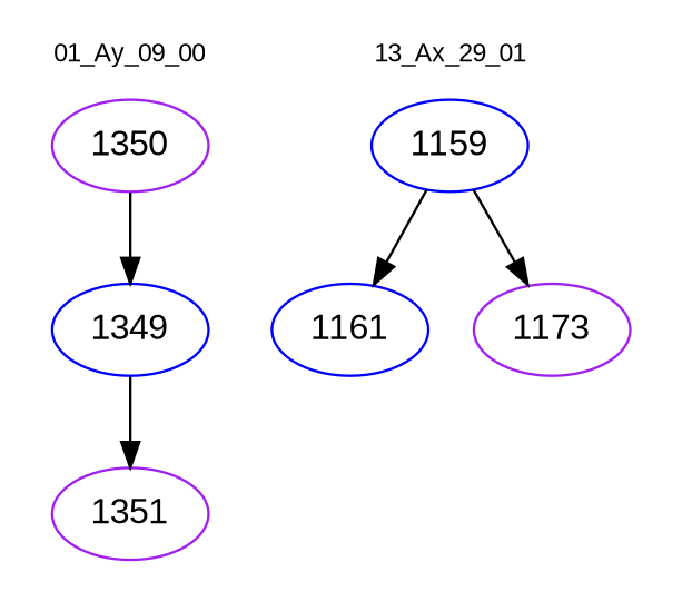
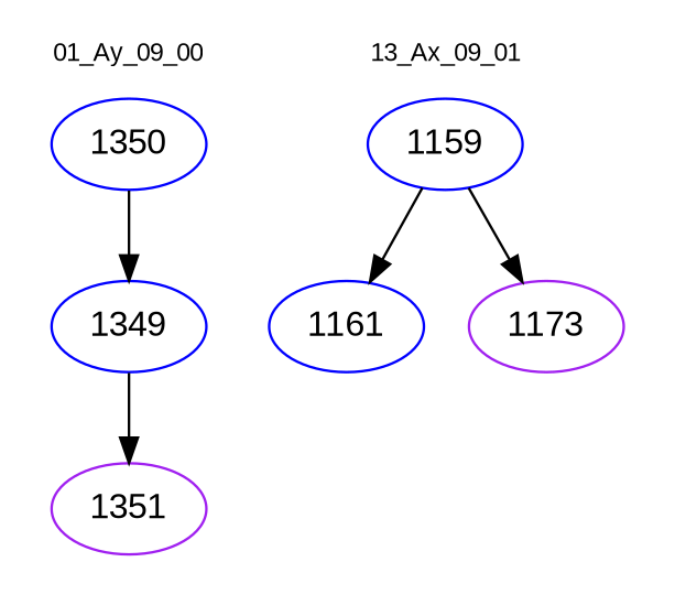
  digraph {
    fontname="Liberation Sans"
    node [color=blue fontname="Liberation Sans"]
    edge [color=black fontname="Liberation Sans"]
    n1 [label=1349]
-   n2 [color=purple label=1350]
+   n2 [label=1350]
    n3 [color=purple label=1351]
    n4 [label=1159]
    n5 [label=1161]
    n6 [color=purple label=1173]
    subgraph cluster_1 {
      color=white
      fontsize=10
      label="01_Ay_09_00"
      n1
      n2
      n3
    }
    subgraph cluster_2 {
      color=white
      fontsize=10
-     label="13_Ax_29_01"
+     label="13_Ax_09_01"
      n4
      n5
      n6
    }
    n1 -> n3
    n2 -> n1
    n4 -> n5
    n4 -> n6
  }
